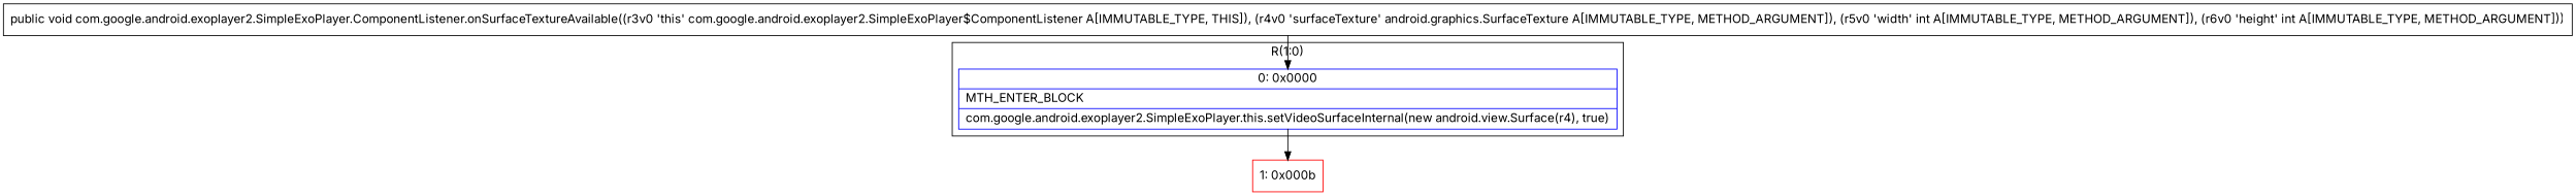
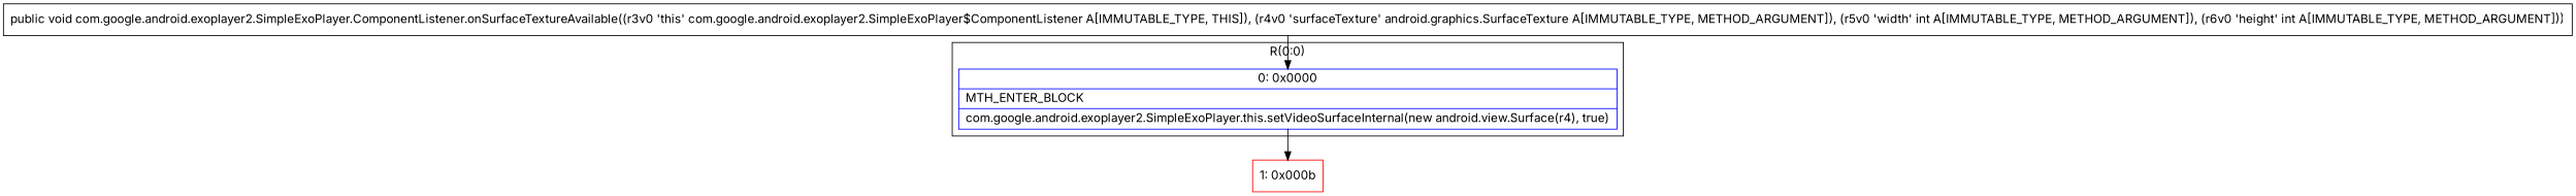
  digraph {
    fontname=Inter
    node [shape=record fontname=Inter]
    edge [fontname=Inter]
    n1 [color=blue label="{0\:\ 0x0000|MTH_ENTER_BLOCK\l|com.google.android.exoplayer2.SimpleExoPlayer.this.setVideoSurfaceInternal(new android.view.Surface(r4), true)\l}"]
    n2 [color=red label="{1\:\ 0x000b}"]
    n3 [label="{public void com.google.android.exoplayer2.SimpleExoPlayer.ComponentListener.onSurfaceTextureAvailable((r3v0 'this' com.google.android.exoplayer2.SimpleExoPlayer$ComponentListener A[IMMUTABLE_TYPE, THIS]), (r4v0 'surfaceTexture' android.graphics.SurfaceTexture A[IMMUTABLE_TYPE, METHOD_ARGUMENT]), (r5v0 'width' int A[IMMUTABLE_TYPE, METHOD_ARGUMENT]), (r6v0 'height' int A[IMMUTABLE_TYPE, METHOD_ARGUMENT])) }"]
    subgraph cluster_1 {
-     label="R(1:0)"
+     label="R(0:0)"
      n1
    }
    n1 -> n2
    n3 -> n1
  }
